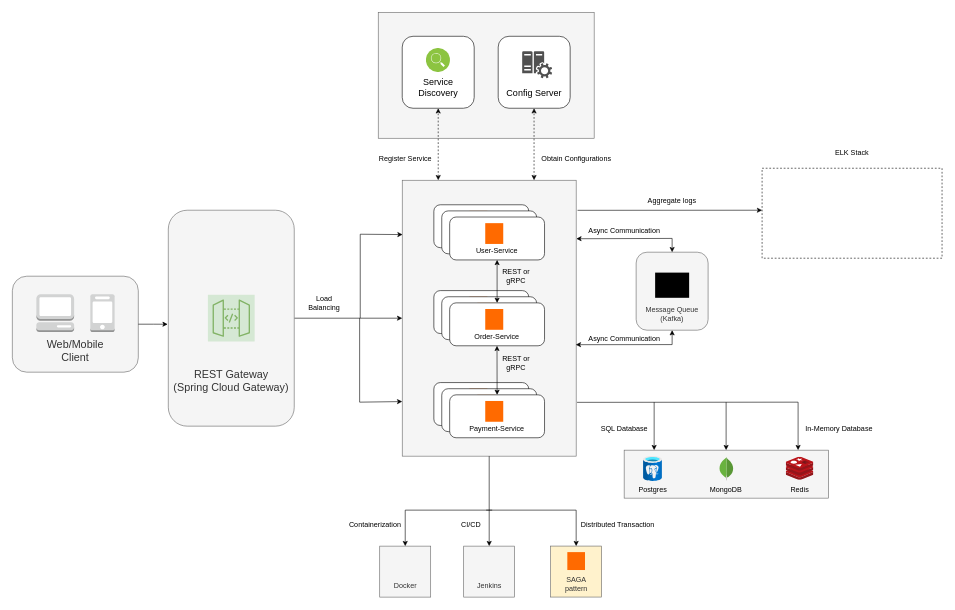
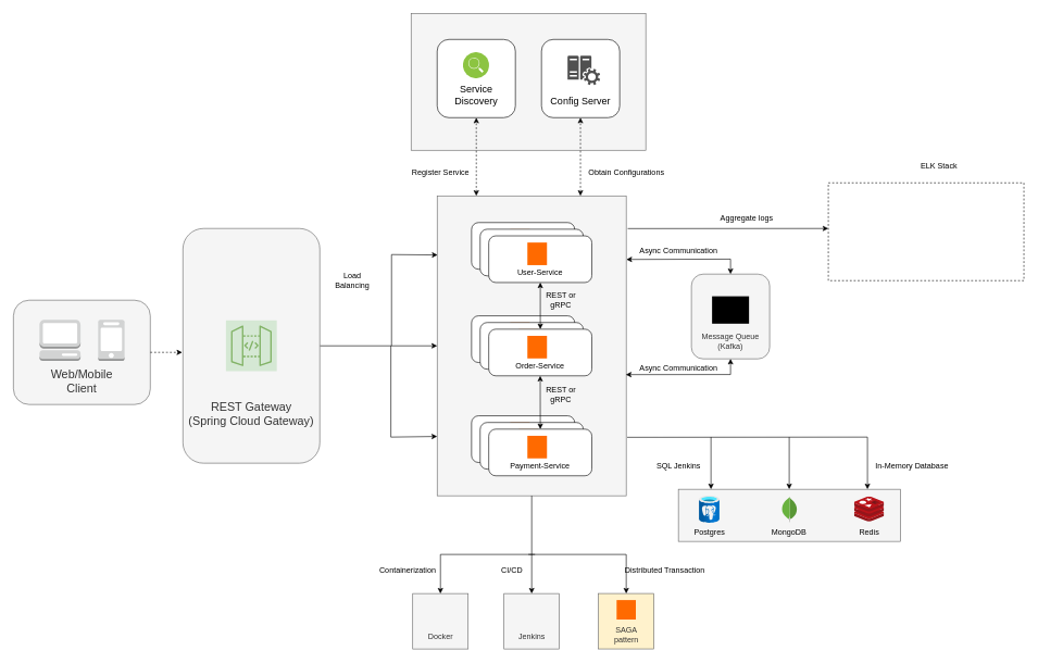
  <mxCell id="0" />
  <mxCell id="1" parent="0" />
  <mxCell id="2" value="" style="group" vertex="1" connectable="0" parent="1"><mxGeometry x="20" y="460" width="210" height="160" as="geometry" /></mxCell>
  <mxCell id="3" value="&lt;font style=&quot;font-size: 18px;&quot;&gt;Web/Mobile&lt;br&gt;Client&lt;/font&gt;" style="rounded=1;whiteSpace=wrap;html=1;verticalAlign=bottom;spacingBottom=10;fillColor=#f5f5f5;strokeColor=#666666;fontColor=#333333;" vertex="1" parent="2"><mxGeometry width="210" height="160" as="geometry" /></mxCell>
  <mxCell id="4" value="" style="outlineConnect=0;dashed=0;verticalLabelPosition=bottom;verticalAlign=top;align=center;html=1;shape=mxgraph.aws3.management_console;fillColor=#D2D3D3;gradientColor=none;" vertex="1" parent="2"><mxGeometry x="40" y="30" width="63" height="63" as="geometry" /></mxCell>
  <mxCell id="5" value="" style="outlineConnect=0;dashed=0;verticalLabelPosition=bottom;verticalAlign=top;align=center;html=1;shape=mxgraph.aws3.mobile_client;fillColor=#D2D3D3;gradientColor=none;" vertex="1" parent="2"><mxGeometry x="130" y="30" width="40.5" height="63" as="geometry" /></mxCell>
- <mxCell id="6" style="edgeStyle=orthogonalEdgeStyle;rounded=0;orthogonalLoop=1;jettySize=auto;html=1;exitX=1;exitY=0.5;exitDx=0;exitDy=0;entryX=-0.005;entryY=0.528;entryDx=0;entryDy=0;entryPerimeter=0;" edge="1" parent="1" source="3" target="42"><mxGeometry relative="1" as="geometry" /></mxCell>
+ <mxCell id="6" style="edgeStyle=orthogonalEdgeStyle;rounded=0;orthogonalLoop=1;jettySize=auto;html=1;exitX=1;exitY=0.5;exitDx=0;exitDy=0;entryX=-0.005;entryY=0.528;entryDx=0;entryDy=0;entryPerimeter=0;dashed=1;" edge="1" parent="1" source="3" target="42"><mxGeometry relative="1" as="geometry" /></mxCell>
  <mxCell id="7" value="" style="group" vertex="1" connectable="0" parent="1"><mxGeometry x="670" y="300" width="290" height="460" as="geometry" /></mxCell>
  <mxCell id="8" value="" style="rounded=0;whiteSpace=wrap;html=1;labelBackgroundColor=none;fillColor=#f5f5f5;strokeColor=#666666;fontColor=#333333;" vertex="1" parent="7"><mxGeometry width="290" height="460.0" as="geometry" /></mxCell>
  <mxCell id="9" value="" style="group" vertex="1" connectable="0" parent="7"><mxGeometry x="52.727" y="40.889" width="158.182" height="71.556" as="geometry" /></mxCell>
  <mxCell id="10" value="User-Service" style="rounded=1;whiteSpace=wrap;html=1;verticalAlign=bottom;spacingBottom=6;" vertex="1" parent="9"><mxGeometry width="158.182" height="71.556" as="geometry" /></mxCell>
  <mxCell id="11" value="" style="points=[];aspect=fixed;html=1;align=center;shadow=0;dashed=0;fillColor=#FF6A00;strokeColor=none;shape=mxgraph.alibaba_cloud.ahas_application_high_availability_service;" vertex="1" parent="9"><mxGeometry x="59.318" y="10.222" width="30" height="34.65" as="geometry" /></mxCell>
  <mxCell id="12" value="" style="group" vertex="1" connectable="0" parent="7"><mxGeometry x="52.727" y="184" width="158.182" height="71.556" as="geometry" /></mxCell>
  <mxCell id="13" value="Order-Service" style="rounded=1;whiteSpace=wrap;html=1;verticalAlign=bottom;spacingBottom=6;" vertex="1" parent="12"><mxGeometry width="158.182" height="71.556" as="geometry" /></mxCell>
  <mxCell id="14" value="" style="points=[];aspect=fixed;html=1;align=center;shadow=0;dashed=0;fillColor=#FF6A00;strokeColor=none;shape=mxgraph.alibaba_cloud.ahas_application_high_availability_service;" vertex="1" parent="12"><mxGeometry x="59.318" y="10.222" width="30" height="34.65" as="geometry" /></mxCell>
  <mxCell id="15" value="" style="group" vertex="1" connectable="0" parent="7"><mxGeometry x="52.727" y="337.333" width="158.182" height="71.556" as="geometry" /></mxCell>
  <mxCell id="16" value="Payment-Service" style="rounded=1;whiteSpace=wrap;html=1;verticalAlign=bottom;spacingBottom=6;" vertex="1" parent="15"><mxGeometry width="158.182" height="71.556" as="geometry" /></mxCell>
  <mxCell id="17" value="" style="points=[];aspect=fixed;html=1;align=center;shadow=0;dashed=0;fillColor=#FF6A00;strokeColor=none;shape=mxgraph.alibaba_cloud.ahas_application_high_availability_service;" vertex="1" parent="15"><mxGeometry x="59.318" y="10.222" width="30" height="34.65" as="geometry" /></mxCell>
  <mxCell id="18" value="" style="group" vertex="1" connectable="0" parent="7"><mxGeometry x="65.909" y="51.111" width="158.182" height="71.556" as="geometry" /></mxCell>
  <mxCell id="19" value="User-Service" style="rounded=1;whiteSpace=wrap;html=1;verticalAlign=bottom;spacingBottom=6;" vertex="1" parent="18"><mxGeometry width="158.182" height="71.556" as="geometry" /></mxCell>
  <mxCell id="20" value="" style="points=[];aspect=fixed;html=1;align=center;shadow=0;dashed=0;fillColor=#FF6A00;strokeColor=none;shape=mxgraph.alibaba_cloud.ahas_application_high_availability_service;" vertex="1" parent="18"><mxGeometry x="59.318" y="10.222" width="30" height="34.65" as="geometry" /></mxCell>
  <mxCell id="21" value="" style="group" vertex="1" connectable="0" parent="7"><mxGeometry x="79.091" y="61.333" width="158.182" height="71.556" as="geometry" /></mxCell>
  <mxCell id="22" value="User-Service" style="rounded=1;whiteSpace=wrap;html=1;verticalAlign=bottom;spacingBottom=6;" vertex="1" parent="21"><mxGeometry width="158.182" height="71.556" as="geometry" /></mxCell>
  <mxCell id="23" value="" style="points=[];aspect=fixed;html=1;align=center;shadow=0;dashed=0;fillColor=#FF6A00;strokeColor=none;shape=mxgraph.alibaba_cloud.ahas_application_high_availability_service;" vertex="1" parent="21"><mxGeometry x="59.318" y="10.222" width="30" height="34.65" as="geometry" /></mxCell>
  <mxCell id="24" value="" style="group" vertex="1" connectable="0" parent="7"><mxGeometry x="65.909" y="194.222" width="158.182" height="71.556" as="geometry" /></mxCell>
  <mxCell id="25" value="Order-Service" style="rounded=1;whiteSpace=wrap;html=1;verticalAlign=bottom;spacingBottom=6;" vertex="1" parent="24"><mxGeometry width="158.182" height="71.556" as="geometry" /></mxCell>
  <mxCell id="26" value="" style="points=[];aspect=fixed;html=1;align=center;shadow=0;dashed=0;fillColor=#FF6A00;strokeColor=none;shape=mxgraph.alibaba_cloud.ahas_application_high_availability_service;" vertex="1" parent="24"><mxGeometry x="59.318" y="10.222" width="30" height="34.65" as="geometry" /></mxCell>
  <mxCell id="27" value="" style="group" vertex="1" connectable="0" parent="7"><mxGeometry x="79.091" y="204.444" width="158.182" height="71.556" as="geometry" /></mxCell>
  <mxCell id="28" value="Order-Service" style="rounded=1;whiteSpace=wrap;html=1;verticalAlign=bottom;spacingBottom=6;" vertex="1" parent="27"><mxGeometry width="158.182" height="71.556" as="geometry" /></mxCell>
  <mxCell id="29" value="" style="points=[];aspect=fixed;html=1;align=center;shadow=0;dashed=0;fillColor=#FF6A00;strokeColor=none;shape=mxgraph.alibaba_cloud.ahas_application_high_availability_service;" vertex="1" parent="27"><mxGeometry x="59.318" y="10.222" width="30" height="34.65" as="geometry" /></mxCell>
  <mxCell id="30" value="" style="group" vertex="1" connectable="0" parent="7"><mxGeometry x="65.909" y="347.556" width="158.182" height="71.556" as="geometry" /></mxCell>
  <mxCell id="31" value="Payment-Service" style="rounded=1;whiteSpace=wrap;html=1;verticalAlign=bottom;spacingBottom=6;" vertex="1" parent="30"><mxGeometry width="158.182" height="71.556" as="geometry" /></mxCell>
  <mxCell id="32" value="" style="points=[];aspect=fixed;html=1;align=center;shadow=0;dashed=0;fillColor=#FF6A00;strokeColor=none;shape=mxgraph.alibaba_cloud.ahas_application_high_availability_service;" vertex="1" parent="30"><mxGeometry x="59.318" y="10.222" width="30" height="34.65" as="geometry" /></mxCell>
  <mxCell id="33" value="" style="group" vertex="1" connectable="0" parent="7"><mxGeometry x="79.091" y="357.778" width="158.182" height="71.556" as="geometry" /></mxCell>
  <mxCell id="34" value="Payment-Service" style="rounded=1;whiteSpace=wrap;html=1;verticalAlign=bottom;spacingBottom=6;" vertex="1" parent="33"><mxGeometry width="158.182" height="71.556" as="geometry" /></mxCell>
  <mxCell id="35" value="" style="points=[];aspect=fixed;html=1;align=center;shadow=0;dashed=0;fillColor=#FF6A00;strokeColor=none;shape=mxgraph.alibaba_cloud.ahas_application_high_availability_service;" vertex="1" parent="33"><mxGeometry x="59.318" y="10.222" width="30" height="34.65" as="geometry" /></mxCell>
  <mxCell id="36" value="" style="endArrow=classic;startArrow=classic;html=1;rounded=0;entryX=0.5;entryY=1;entryDx=0;entryDy=0;" edge="1" parent="7" source="28" target="22"><mxGeometry width="50" height="50" relative="1" as="geometry"><mxPoint x="120" y="190" as="sourcePoint" /><mxPoint x="170" y="140" as="targetPoint" /></mxGeometry></mxCell>
  <mxCell id="37" value="" style="endArrow=classic;startArrow=classic;html=1;rounded=0;entryX=0.5;entryY=1;entryDx=0;entryDy=0;exitX=0.5;exitY=0;exitDx=0;exitDy=0;" edge="1" parent="7" source="34"><mxGeometry width="50" height="50" relative="1" as="geometry"><mxPoint x="158.03" y="347" as="sourcePoint" /><mxPoint x="158.03" y="276" as="targetPoint" /></mxGeometry></mxCell>
  <mxCell id="38" value="REST or gRPC" style="text;html=1;align=center;verticalAlign=middle;whiteSpace=wrap;rounded=0;" vertex="1" parent="7"><mxGeometry x="160" y="145" width="60" height="30" as="geometry" /></mxCell>
  <mxCell id="39" value="REST or gRPC" style="text;html=1;align=center;verticalAlign=middle;whiteSpace=wrap;rounded=0;" vertex="1" parent="7"><mxGeometry x="160" y="290" width="60" height="30" as="geometry" /></mxCell>
  <mxCell id="40" style="edgeStyle=orthogonalEdgeStyle;rounded=0;orthogonalLoop=1;jettySize=auto;html=1;exitX=1;exitY=0.5;exitDx=0;exitDy=0;entryX=0;entryY=0.5;entryDx=0;entryDy=0;" edge="1" parent="1" source="42" target="8"><mxGeometry relative="1" as="geometry"><mxPoint x="570" y="530" as="targetPoint" /><Array as="points"><mxPoint x="600" y="530" /><mxPoint x="600" y="530" /></Array></mxGeometry></mxCell>
  <mxCell id="41" value="" style="group" vertex="1" connectable="0" parent="1"><mxGeometry x="280" y="350" width="210" height="360" as="geometry" /></mxCell>
  <mxCell id="42" value="&lt;font style=&quot;font-size: 18px;&quot;&gt;REST Gateway&lt;br&gt;(Spring Cloud Gateway)&lt;/font&gt;" style="rounded=1;whiteSpace=wrap;html=1;labelPosition=center;verticalLabelPosition=middle;align=center;verticalAlign=bottom;spacingBottom=50;movable=1;resizable=1;rotatable=1;deletable=1;editable=1;locked=0;connectable=1;fillColor=#f5f5f5;strokeColor=#666666;fontColor=#333333;" vertex="1" parent="41"><mxGeometry width="210" height="360" as="geometry" /></mxCell>
  <mxCell id="43" value="" style="sketch=0;points=[[0,0,0],[0.25,0,0],[0.5,0,0],[0.75,0,0],[1,0,0],[0,1,0],[0.25,1,0],[0.5,1,0],[0.75,1,0],[1,1,0],[0,0.25,0],[0,0.5,0],[0,0.75,0],[1,0.25,0],[1,0.5,0],[1,0.75,0]];outlineConnect=0;fillColor=#d5e8d4;strokeColor=#82b366;dashed=0;verticalLabelPosition=bottom;verticalAlign=top;align=center;html=1;fontSize=12;fontStyle=0;aspect=fixed;shape=mxgraph.aws4.resourceIcon;resIcon=mxgraph.aws4.api_gateway;fillStyle=solid;movable=1;resizable=1;rotatable=1;deletable=1;editable=1;locked=0;connectable=1;" vertex="1" parent="41"><mxGeometry x="66" y="141" width="78" height="78" as="geometry" /></mxCell>
  <mxCell id="44" value="" style="group" vertex="1" connectable="0" parent="1"><mxGeometry x="630" y="20" width="360" height="210" as="geometry" /></mxCell>
  <mxCell id="45" value="" style="rounded=0;whiteSpace=wrap;html=1;fillColor=#f5f5f5;fontColor=#333333;strokeColor=#666666;" vertex="1" parent="44"><mxGeometry width="360" height="210" as="geometry" /></mxCell>
  <mxCell id="46" value="&lt;font style=&quot;font-size: 15px;&quot;&gt;Service Discovery&lt;/font&gt;" style="rounded=1;whiteSpace=wrap;html=1;verticalAlign=bottom;spacingBottom=14;" vertex="1" parent="44"><mxGeometry x="40" y="40" width="120" height="120" as="geometry" /></mxCell>
  <mxCell id="47" value="&lt;font style=&quot;font-size: 15px;&quot;&gt;Config Server&lt;/font&gt;" style="rounded=1;whiteSpace=wrap;html=1;verticalAlign=bottom;spacingBottom=14;" vertex="1" parent="44"><mxGeometry x="200" y="40" width="120" height="120" as="geometry" /></mxCell>
  <mxCell id="48" value="" style="image;aspect=fixed;perimeter=ellipsePerimeter;html=1;align=center;shadow=0;dashed=0;fontColor=#4277BB;labelBackgroundColor=default;fontSize=12;spacingTop=3;image=img/lib/ibm/infrastructure/service_discovery_configuration.svg;" vertex="1" parent="44"><mxGeometry x="80" y="60" width="40" height="40" as="geometry" /></mxCell>
  <mxCell id="49" value="" style="sketch=0;pointerEvents=1;shadow=0;dashed=0;html=1;strokeColor=none;labelPosition=center;verticalLabelPosition=bottom;verticalAlign=top;align=center;fillColor=#505050;shape=mxgraph.mscae.oms.config_assessment" vertex="1" parent="44"><mxGeometry x="240" y="65" width="50" height="45" as="geometry" /></mxCell>
  <mxCell id="50" value="" style="endArrow=classic;startArrow=classic;html=1;rounded=0;exitX=0.207;exitY=0;exitDx=0;exitDy=0;exitPerimeter=0;dashed=1;" edge="1" parent="44" source="8"><mxGeometry width="50" height="50" relative="1" as="geometry"><mxPoint x="50" y="210" as="sourcePoint" /><mxPoint x="100" y="160" as="targetPoint" /></mxGeometry></mxCell>
  <mxCell id="51" value="" style="endArrow=classic;startArrow=classic;html=1;rounded=0;exitX=0.207;exitY=0;exitDx=0;exitDy=0;exitPerimeter=0;dashed=1;" edge="1" parent="44"><mxGeometry width="50" height="50" relative="1" as="geometry"><mxPoint x="259.8" y="280" as="sourcePoint" /><mxPoint x="259.8" y="160" as="targetPoint" /></mxGeometry></mxCell>
  <mxCell id="52" value="Register Service" style="text;html=1;align=center;verticalAlign=middle;resizable=0;points=[];autosize=1;strokeColor=none;fillColor=none;" vertex="1" parent="1"><mxGeometry x="620" y="250" width="110" height="30" as="geometry" /></mxCell>
  <mxCell id="53" value="Obtain Configurations" style="text;html=1;align=center;verticalAlign=middle;resizable=0;points=[];autosize=1;strokeColor=none;fillColor=none;" vertex="1" parent="1"><mxGeometry x="890" y="250" width="140" height="30" as="geometry" /></mxCell>
  <mxCell id="54" value="" style="endArrow=classic;html=1;rounded=0;entryX=0.002;entryY=0.197;entryDx=0;entryDy=0;entryPerimeter=0;" edge="1" parent="1" target="8"><mxGeometry width="50" height="50" relative="1" as="geometry"><mxPoint x="600" y="530" as="sourcePoint" /><mxPoint x="600" y="390" as="targetPoint" /><Array as="points"><mxPoint x="600" y="390" /></Array></mxGeometry></mxCell>
  <mxCell id="55" value="" style="endArrow=classic;html=1;rounded=0;entryX=0.002;entryY=0.197;entryDx=0;entryDy=0;entryPerimeter=0;" edge="1" parent="1"><mxGeometry width="50" height="50" relative="1" as="geometry"><mxPoint x="599" y="530" as="sourcePoint" /><mxPoint x="670" y="669" as="targetPoint" /><Array as="points"><mxPoint x="599" y="670" /></Array></mxGeometry></mxCell>
  <mxCell id="56" value="" style="group" vertex="1" connectable="0" parent="1"><mxGeometry x="1060" y="420" width="120.0" height="130" as="geometry" /></mxCell>
  <mxCell id="57" value="Message Queue&lt;br&gt;(Kafka)" style="rounded=1;whiteSpace=wrap;html=1;verticalAlign=bottom;spacingBottom=10;fillColor=#f5f5f5;fontColor=#333333;strokeColor=#666666;" vertex="1" parent="56"><mxGeometry width="120" height="130" as="geometry" /></mxCell>
  <mxCell id="58" value="" style="points=[];aspect=fixed;html=1;align=center;shadow=0;dashed=0;fillColor=#000000;strokeColor=none;shape=mxgraph.alibaba_cloud.kafka;" vertex="1" parent="56"><mxGeometry x="31.65" y="34" width="56.7" height="42" as="geometry" /></mxCell>
  <mxCell id="59" value="" style="endArrow=classic;startArrow=classic;html=1;rounded=0;entryX=0.5;entryY=0;entryDx=0;entryDy=0;exitX=1.001;exitY=0.212;exitDx=0;exitDy=0;exitPerimeter=0;" edge="1" parent="1" source="8" target="57"><mxGeometry width="50" height="50" relative="1" as="geometry"><mxPoint x="960" y="400" as="sourcePoint" /><mxPoint x="960" y="361.33" as="targetPoint" /><Array as="points"><mxPoint x="1120" y="397" /></Array></mxGeometry></mxCell>
  <mxCell id="60" value="" style="endArrow=classic;startArrow=classic;html=1;rounded=0;exitX=0.998;exitY=0.596;exitDx=0;exitDy=0;entryX=0.5;entryY=1;entryDx=0;entryDy=0;exitPerimeter=0;" edge="1" parent="1" source="8" target="57"><mxGeometry width="50" height="50" relative="1" as="geometry"><mxPoint x="920" y="698" as="sourcePoint" /><mxPoint x="1133" y="630" as="targetPoint" /><Array as="points"><mxPoint x="1120" y="574" /></Array></mxGeometry></mxCell>
  <mxCell id="61" value="Async Communication" style="text;html=1;align=center;verticalAlign=middle;resizable=0;points=[];autosize=1;strokeColor=none;fillColor=none;" vertex="1" parent="1"><mxGeometry x="970" y="370" width="140" height="30" as="geometry" /></mxCell>
  <mxCell id="62" value="Async Communication" style="text;html=1;align=center;verticalAlign=middle;resizable=0;points=[];autosize=1;strokeColor=none;fillColor=none;" vertex="1" parent="1"><mxGeometry x="970" y="550" width="140" height="30" as="geometry" /></mxCell>
  <mxCell id="63" value="" style="endArrow=classic;html=1;rounded=0;exitX=1.008;exitY=0.109;exitDx=0;exitDy=0;exitPerimeter=0;" edge="1" parent="1" source="8"><mxGeometry width="50" height="50" relative="1" as="geometry"><mxPoint x="1160" y="320" as="sourcePoint" /><mxPoint x="1270" y="350" as="targetPoint" /></mxGeometry></mxCell>
- <mxCell id="64" value="&lt;span style=&quot;text-wrap-mode: nowrap;&quot;&gt;Aggregate logs&lt;/span&gt;" style="text;html=1;align=center;verticalAlign=middle;whiteSpace=wrap;rounded=0;" vertex="1" parent="1"><mxGeometry x="1049" y="320" width="142" height="30" as="geometry" /></mxCell>
+ <mxCell id="64" value="&lt;span style=&quot;text-wrap-mode: nowrap;&quot;&gt;Aggregate logs&lt;/span&gt;" style="text;html=1;align=center;verticalAlign=middle;whiteSpace=wrap;rounded=0;" vertex="1" parent="1"><mxGeometry x="1074" y="320" width="142" height="30" as="geometry" /></mxCell>
  <mxCell id="65" value="" style="shape=image;verticalLabelPosition=bottom;labelBackgroundColor=default;verticalAlign=top;aspect=fixed;imageAspect=0;image=https://miro.medium.com/v2/resize:fit:1200/1*qk4O8GKrhT4Tw1jVNoYT-Q.png;strokeWidth=1;dashed=1;imageBackground=none;imageBorder=default;" vertex="1" parent="1"><mxGeometry x="1270" y="280" width="300" height="150" as="geometry" /></mxCell>
- <mxCell id="66" value="ELK Stack" style="text;html=1;align=center;verticalAlign=middle;whiteSpace=wrap;rounded=0;" vertex="1" parent="1"><mxGeometry x="1390" y="240" width="60" height="30" as="geometry" /></mxCell>
+ <mxCell id="66" value="ELK Stack" style="text;html=1;align=center;verticalAlign=middle;whiteSpace=wrap;rounded=0;" vertex="1" parent="1"><mxGeometry x="1410" y="240" width="60" height="30" as="geometry" /></mxCell>
  <mxCell id="67" value="" style="endArrow=classic;html=1;rounded=0;exitX=0.5;exitY=1;exitDx=0;exitDy=0;entryX=0.5;entryY=0;entryDx=0;entryDy=0;" edge="1" parent="1" source="8" target="68"><mxGeometry width="50" height="50" relative="1" as="geometry"><mxPoint x="820" y="850" as="sourcePoint" /><mxPoint x="815" y="830" as="targetPoint" /></mxGeometry></mxCell>
  <mxCell id="68" value="Jenkins" style="whiteSpace=wrap;html=1;aspect=fixed;verticalAlign=bottom;spacingTop=0;spacingBottom=10;fillColor=#f5f5f5;fontColor=#333333;strokeColor=#666666;" vertex="1" parent="1"><mxGeometry x="772.5" y="910" width="85" height="85" as="geometry" /></mxCell>
  <mxCell id="69" value="Docker" style="whiteSpace=wrap;html=1;aspect=fixed;verticalAlign=bottom;spacingBottom=10;fillColor=#f5f5f5;fontColor=#333333;strokeColor=#666666;" vertex="1" parent="1"><mxGeometry x="632.5" y="910" width="85" height="85" as="geometry" /></mxCell>
  <mxCell id="70" value="SAGA&lt;br&gt;pattern" style="whiteSpace=wrap;html=1;aspect=fixed;verticalAlign=bottom;spacingBottom=5;fillColor=#fff2cc;fontColor=#333333;strokeColor=#666666;" vertex="1" parent="1"><mxGeometry x="917.5" y="909.92" width="85" height="85" as="geometry" /></mxCell>
  <mxCell id="71" value="" style="endArrow=classic;html=1;rounded=0;entryX=0.5;entryY=0;entryDx=0;entryDy=0;" edge="1" parent="1" target="69"><mxGeometry width="50" height="50" relative="1" as="geometry"><mxPoint x="820" y="850" as="sourcePoint" /><mxPoint x="720" y="850" as="targetPoint" /><Array as="points"><mxPoint x="675" y="850" /></Array></mxGeometry></mxCell>
  <mxCell id="72" value="" style="endArrow=classic;html=1;rounded=0;entryX=0.5;entryY=0;entryDx=0;entryDy=0;" edge="1" parent="1" target="70"><mxGeometry width="50" height="50" relative="1" as="geometry"><mxPoint x="810" y="850" as="sourcePoint" /><mxPoint x="942" y="910" as="targetPoint" /><Array as="points"><mxPoint x="960" y="850" /></Array></mxGeometry></mxCell>
  <mxCell id="73" value="" style="endArrow=classic;html=1;rounded=0;" edge="1" parent="1"><mxGeometry width="50" height="50" relative="1" as="geometry"><mxPoint x="1090" y="670" as="sourcePoint" /><mxPoint x="1090" y="750" as="targetPoint" /></mxGeometry></mxCell>
  <mxCell id="74" value="" style="endArrow=classic;html=1;rounded=0;" edge="1" parent="1"><mxGeometry width="50" height="50" relative="1" as="geometry"><mxPoint x="1210" y="670" as="sourcePoint" /><mxPoint x="1210" y="750" as="targetPoint" /></mxGeometry></mxCell>
  <mxCell id="75" value="" style="endArrow=classic;html=1;rounded=0;" edge="1" parent="1"><mxGeometry width="50" height="50" relative="1" as="geometry"><mxPoint x="1330" y="670" as="sourcePoint" /><mxPoint x="1330" y="750" as="targetPoint" /></mxGeometry></mxCell>
  <mxCell id="76" value="Containerization" style="text;html=1;align=center;verticalAlign=middle;whiteSpace=wrap;rounded=0;" vertex="1" parent="1"><mxGeometry x="570" y="860" width="110" height="30" as="geometry" /></mxCell>
  <mxCell id="77" value="CI/CD" style="text;html=1;align=center;verticalAlign=middle;whiteSpace=wrap;rounded=0;" vertex="1" parent="1"><mxGeometry x="730" y="860" width="110" height="30" as="geometry" /></mxCell>
- <mxCell id="78" value="Distributed Transaction" style="text;html=1;align=center;verticalAlign=middle;whiteSpace=wrap;rounded=0;" vertex="1" parent="1"><mxGeometry x="939" y="860" width="181" height="30" as="geometry" /></mxCell>
+ <mxCell id="78" value="Distributed Transaction" style="text;html=1;align=center;verticalAlign=middle;whiteSpace=wrap;rounded=0;" vertex="1" parent="1"><mxGeometry x="929" y="860" width="181" height="30" as="geometry" /></mxCell>
  <mxCell id="79" value="" style="shape=image;verticalLabelPosition=bottom;labelBackgroundColor=default;verticalAlign=top;aspect=fixed;imageAspect=0;image=https://miro.medium.com/v2/resize:fit:400/1*OARpkeBkn_Tw3vk8H769OQ.png;" vertex="1" parent="1"><mxGeometry x="657.55" y="930" width="34.91" height="29.85" as="geometry" /></mxCell>
  <mxCell id="80" value="" style="shape=image;verticalLabelPosition=bottom;labelBackgroundColor=default;verticalAlign=top;aspect=fixed;imageAspect=0;image=https://www.stonebranch.com/integration-hub/media/c0/79/40/1625585261/jenkins_vendor_product_logo.svg;" vertex="1" parent="1"><mxGeometry x="762.5" y="909.92" width="105" height="70" as="geometry" /></mxCell>
  <mxCell id="81" value="" style="points=[];aspect=fixed;html=1;align=center;shadow=0;dashed=0;fillColor=#FF6A00;strokeColor=none;shape=mxgraph.alibaba_cloud.gts_global_transaction_service;" vertex="1" parent="1"><mxGeometry x="945.26" y="920" width="29.48" height="29.85" as="geometry" /></mxCell>
  <mxCell id="82" value="" style="rounded=0;whiteSpace=wrap;html=1;fillColor=#f5f5f5;fontColor=#333333;strokeColor=#666666;" vertex="1" parent="1"><mxGeometry x="1040" y="750" width="341" height="80" as="geometry" /></mxCell>
  <mxCell id="83" value="" style="endArrow=none;html=1;rounded=0;exitX=1.005;exitY=0.805;exitDx=0;exitDy=0;exitPerimeter=0;" edge="1" parent="1" source="8"><mxGeometry width="50" height="50" relative="1" as="geometry"><mxPoint x="1030" y="690" as="sourcePoint" /><mxPoint x="1330" y="670" as="targetPoint" /></mxGeometry></mxCell>
  <mxCell id="84" value="" style="image;aspect=fixed;html=1;points=[];align=center;fontSize=12;image=img/lib/azure2/databases/Azure_Database_PostgreSQL_Server.svg;" vertex="1" parent="1"><mxGeometry x="1072" y="760" width="31.5" height="42" as="geometry" /></mxCell>
  <mxCell id="85" value="" style="dashed=0;outlineConnect=0;html=1;align=center;labelPosition=center;verticalLabelPosition=bottom;verticalAlign=top;shape=mxgraph.weblogos.mongodb" vertex="1" parent="1"><mxGeometry x="1198.25" y="761.45" width="24.5" height="39.1" as="geometry" /></mxCell>
  <mxCell id="86" value="" style="image;sketch=0;aspect=fixed;html=1;points=[];align=center;fontSize=12;image=img/lib/mscae/Cache_Redis_Product.svg;" vertex="1" parent="1"><mxGeometry x="1310" y="761.45" width="45.89" height="38.55" as="geometry" /></mxCell>
  <mxCell id="87" value="Postgres" style="text;html=1;align=center;verticalAlign=middle;whiteSpace=wrap;rounded=0;" vertex="1" parent="1"><mxGeometry x="1058" y="801" width="60" height="30" as="geometry" /></mxCell>
  <mxCell id="88" value="MongoDB" style="text;html=1;align=center;verticalAlign=middle;whiteSpace=wrap;rounded=0;" vertex="1" parent="1"><mxGeometry x="1180" y="801" width="60" height="30" as="geometry" /></mxCell>
  <mxCell id="89" value="Redis" style="text;html=1;align=center;verticalAlign=middle;whiteSpace=wrap;rounded=0;" vertex="1" parent="1"><mxGeometry x="1302.95" y="801" width="60" height="30" as="geometry" /></mxCell>
- <mxCell id="90" value="SQL Database" style="text;html=1;align=center;verticalAlign=middle;whiteSpace=wrap;rounded=0;" vertex="1" parent="1"><mxGeometry x="995.5" y="700" width="89" height="30" as="geometry" /></mxCell>
+ <mxCell id="90" value="SQL Jenkins" style="text;html=1;align=center;verticalAlign=middle;whiteSpace=wrap;rounded=0;" vertex="1" parent="1"><mxGeometry x="995.5" y="700" width="89" height="30" as="geometry" /></mxCell>
  <mxCell id="91" value="In-Memory Database" style="text;html=1;align=center;verticalAlign=middle;whiteSpace=wrap;rounded=0;" vertex="1" parent="1"><mxGeometry x="1340" y="700" width="117.25" height="30" as="geometry" /></mxCell>
- <mxCell id="92" value="Load Balancing" style="text;html=1;align=center;verticalAlign=middle;whiteSpace=wrap;rounded=0;" vertex="1" parent="1"><mxGeometry x="500" y="490" width="80" height="30" as="geometry" /></mxCell>
+ <mxCell id="92" value="Load Balancing" style="text;html=1;align=center;verticalAlign=middle;whiteSpace=wrap;rounded=0;" vertex="1" parent="1"><mxGeometry x="500" y="415" width="80" height="30" as="geometry" /></mxCell>
